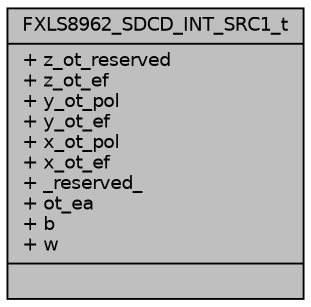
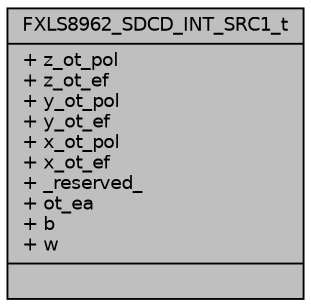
  digraph {
-   n1 [color=black fillcolor=grey75 fontcolor=black fontname=Helvetica fontsize=10 height=0.2 label="{FXLS8962_SDCD_INT_SRC1_t\n|+ z_ot_reserved\l+ z_ot_ef\l+ y_ot_pol\l+ y_ot_ef\l+ x_ot_pol\l+ x_ot_ef\l+ _reserved_\l+ ot_ea\l+ b\l+ w\l|}" shape=record style=filled width=0.4]
+   n1 [color=black fillcolor=grey75 fontcolor=black fontname=Helvetica fontsize=10 height=0.2 label="{FXLS8962_SDCD_INT_SRC1_t\n|+ z_ot_pol\l+ z_ot_ef\l+ y_ot_pol\l+ y_ot_ef\l+ x_ot_pol\l+ x_ot_ef\l+ _reserved_\l+ ot_ea\l+ b\l+ w\l|}" shape=record style=filled width=0.4]
  }
